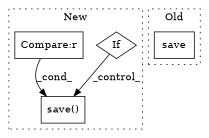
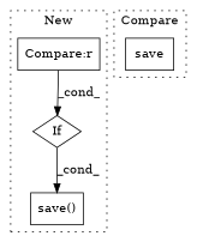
  digraph {
    node [shape=box]
    n1 [a=75 l="11,1" label="save()" s="5845,5864"]
    n2 [a=96 l=3 label=If s=5786 shape=diamond]
    n3 [a=40 l=25 label="Compare:r" s=5789]
    n4 [a=65 l=7 label=save s=1626]
    subgraph cluster_1 {
      label=New
      style=dotted
      n1
      n2
      n3
    }
    subgraph cluster_2 {
-     label=Old
+     label=Compare
      style=dotted
      n4
    }
-   n2 -> n1 [label=_control_]
-   n3 -> n1 [label=_cond_]
+   n2 -> n1 [label=_cond_]
+   n3 -> n2 [label=_cond_]
  }
